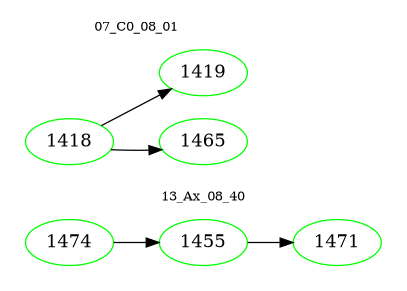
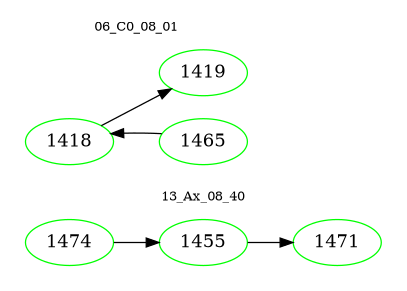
  digraph {
    rankdir=LR
    node [color=green]
    edge [color=black]
    n1 [label=1455]
    n2 [label=1474]
    n3 [label=1471]
    n4 [label=1418]
    n5 [label=1465]
    n6 [label=1419]
    subgraph cluster_1 {
      color=white
      fontsize=10
      label="13_Ax_08_40"
      n1
      n2
      n3
    }
    subgraph cluster_2 {
      color=white
      fontsize=10
-     label="07_C0_08_01"
+     label="06_C0_08_01"
      n4
      n5
      n6
    }
    n1 -> n3
    n2 -> n1
-   n4 -> n5
+   n5 -> n4
    n4 -> n6
  }
